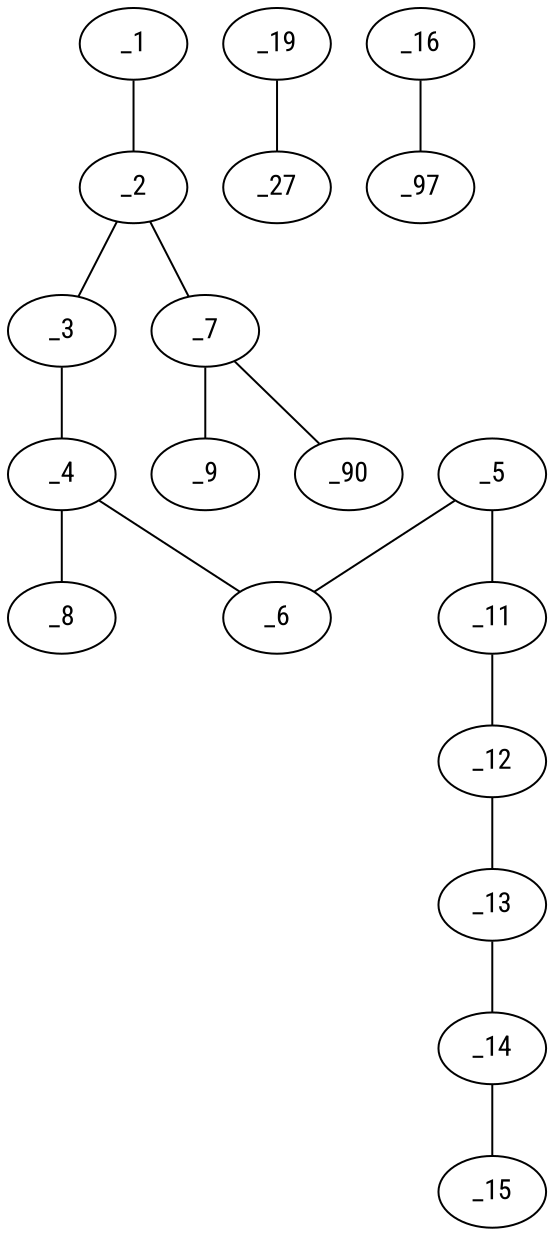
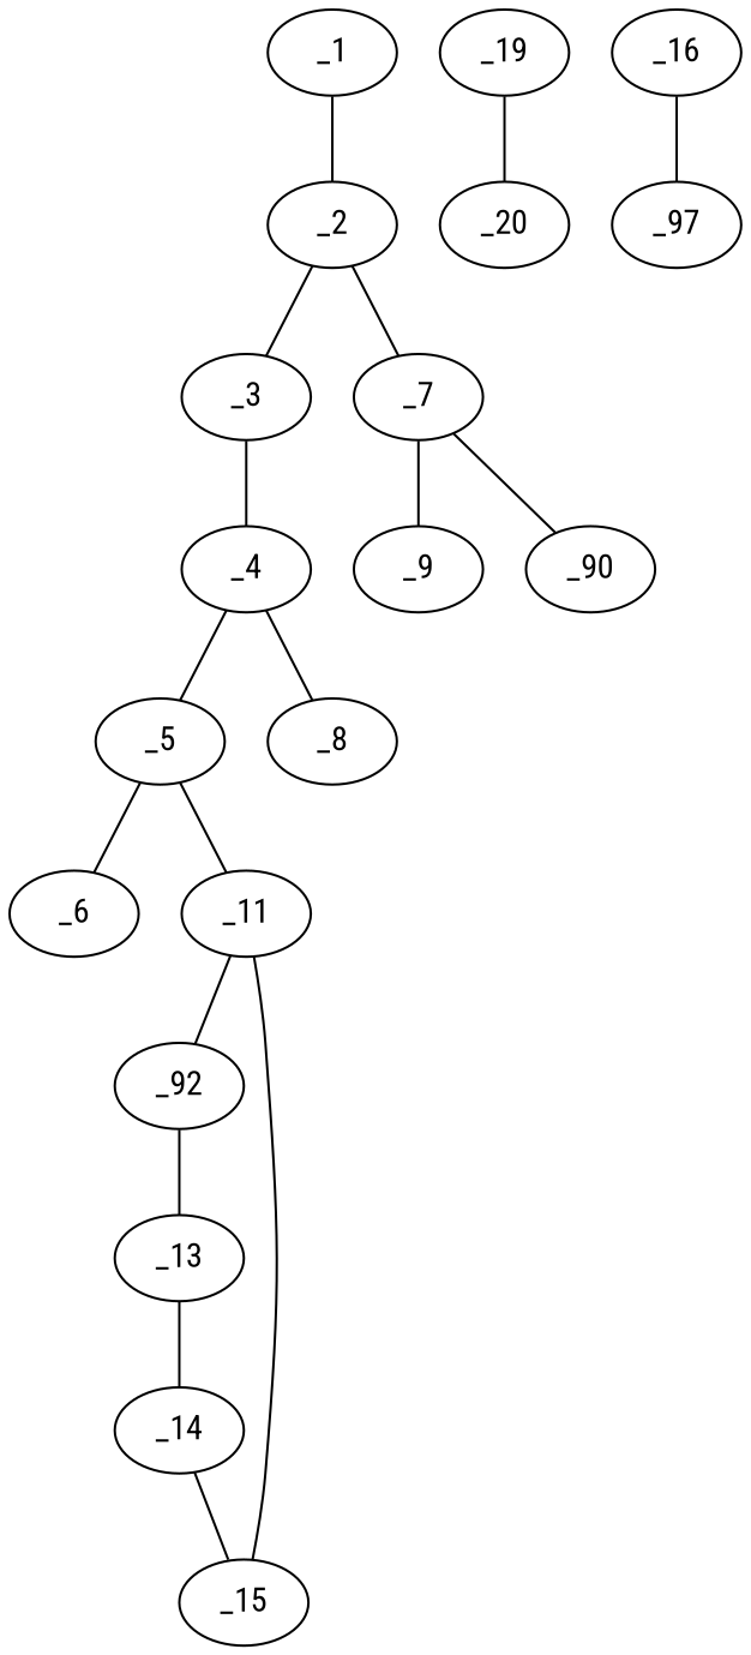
  graph {
    fontname="Roboto Condensed"
    node [charge=0 chem=1 fontname="Roboto Condensed" symbol="C  " x=5.4641 y=-2.1307]
    edge [fontname="Roboto Condensed" valence=1]
    _1 [chem=2 symbol="O  " y=-3.6307]
    _2 [y=-2.6307]
    _3 [chem=4 symbol="N  " x=6.3301]
    _7 [x=4.5981]
    _4 [x=6.3301 y=-1.1307]
    _9 [x=4.0981 y=-2.9967]
    n7 [chem=10 label=_90 symbol="Br " x=3.5981]
    _5 [chem=4 symbol="N  " y=-0.6307]
    _8 [chem=2 symbol="O  " x=7.1962 y=-0.6307]
    _6 [x=4.5981 y=-1.1307]
    _11 [y=0.3693]
-   _12 [chem=2 symbol="O  " x=4.6551 y=0.9571]
+   _12 [chem=2 symbol="O  " x=4.6551 y=0.9571 label=_92]
    _15 [x=6.2731 y=0.9571]
    _13 [x=4.9641 y=1.9081]
    _19 [charge=1 chem=4 symbol="N  " x=2.866 y=-1.1307]
-   _20 [charge=-1 chem=4 symbol="N  " x=2 y=-1.6307 label=_27]
+   _20 [charge=-1 chem=4 symbol="N  " x=2 y=-1.6307]
    _14 [x=5.9641 y=1.9081]
    _16 [x=4.3763 y=2.7172]
    n19 [chem=2 label=_97 symbol="O  " x=4.7831 y=3.6307]
    _1 -- _2 [valence=2]
    _2 -- _3
    _2 -- _7
    _3 -- _4
    _7 -- _9
    _7 -- n7
-   _4 -- _6
+   _4 -- _5
    _4 -- _8 [valence=2]
    _5 -- _6
    _5 -- _11
    _11 -- _12
+   _11 -- _15
    _12 -- _13
    _13 -- _14
    _19 -- _20 [valence=2]
    _14 -- _15 [valence=2]
    _16 -- n19
  }
